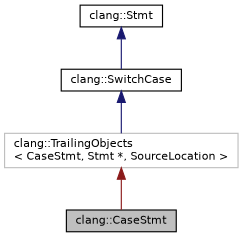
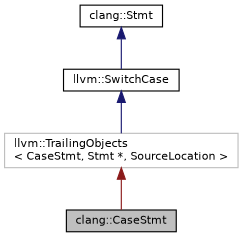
  digraph {
    node [color=black fontname=Helvetica fontsize=10 shape=record]
    edge [color=midnightblue dir=back fontname=Helvetica fontsize=10 labelfontname=Helvetica labelfontsize=10 style=solid]
    n1 [fillcolor=grey75 fontcolor=black height=0.2 label="clang::CaseStmt" style=filled width=0.4]
-   n2 [height=0.2 label="clang::SwitchCase" width=0.4]
-   n3 [color=grey75 height=0.2 label="clang::TrailingObjects\l\< CaseStmt, Stmt *, SourceLocation \>" width=0.4]
+   n2 [height=0.2 label="llvm::SwitchCase" width=0.4]
+   n3 [color=grey75 height=0.2 label="llvm::TrailingObjects\l\< CaseStmt, Stmt *, SourceLocation \>" width=0.4]
    n4 [height=0.2 label="clang::Stmt" width=0.4]
    n2 -> n3
    n3 -> n1 [color=firebrick4]
    n4 -> n2
  }
